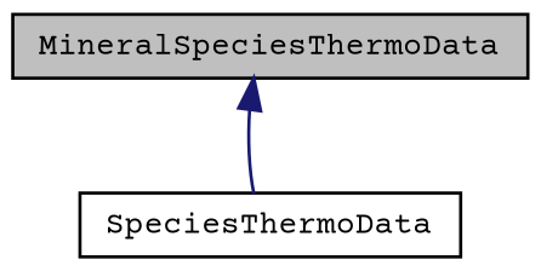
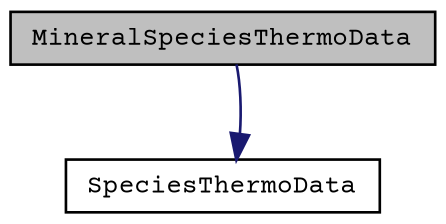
  digraph {
    fontname="Courier Prime"
    node [color=black fontname="Courier Prime" fontsize=10 shape=record style=filled]
    n1 [fillcolor=grey75 fontcolor=black height=0.2 label=MineralSpeciesThermoData width=0.4]
    n2 [fillcolor=white height=0.2 label=SpeciesThermoData width=0.4]
-   n1 -> n2 [color=midnightblue dir=back fontname="Courier Prime" fontsize=10 labelfontname=Helvetica labelfontsize=10 style=solid]
+   n2 -> n1 [color=midnightblue dir=back fontname="Courier Prime" fontsize=10 labelfontname=Helvetica labelfontsize=10 style=solid]
  }
